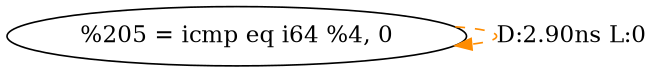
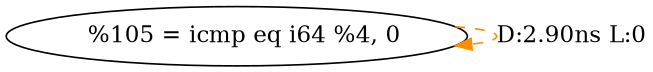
  digraph {
-   n1 [label="%205 = icmp eq i64 %4, 0"]
+   n1 [label="  %105 = icmp eq i64 %4, 0"]
    n1 -> n1 [color=darkorange label="D:2.90ns L:0" style=dashed]
  }
